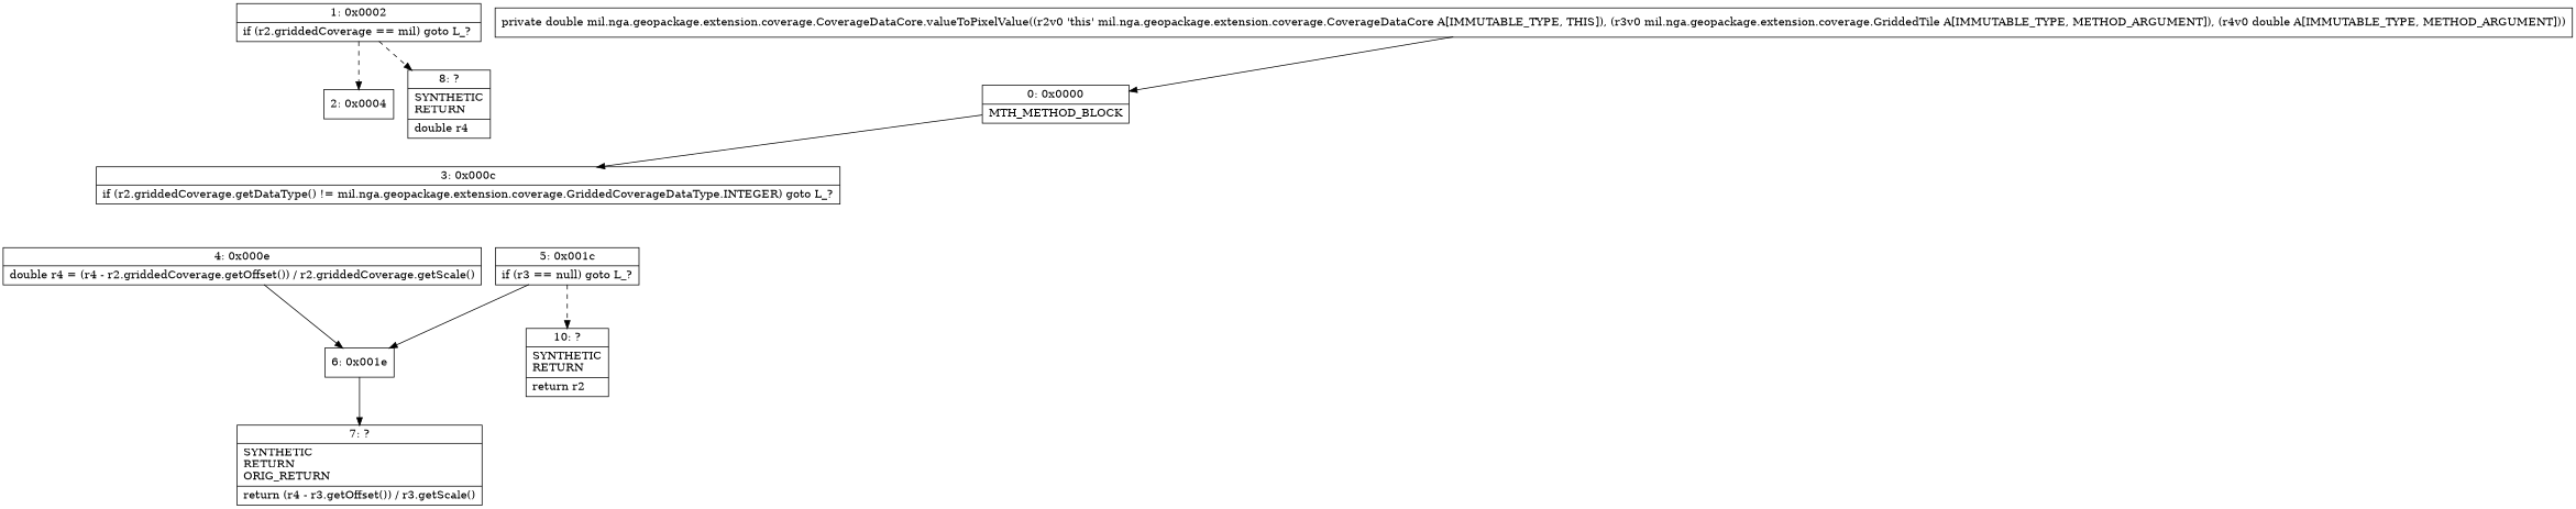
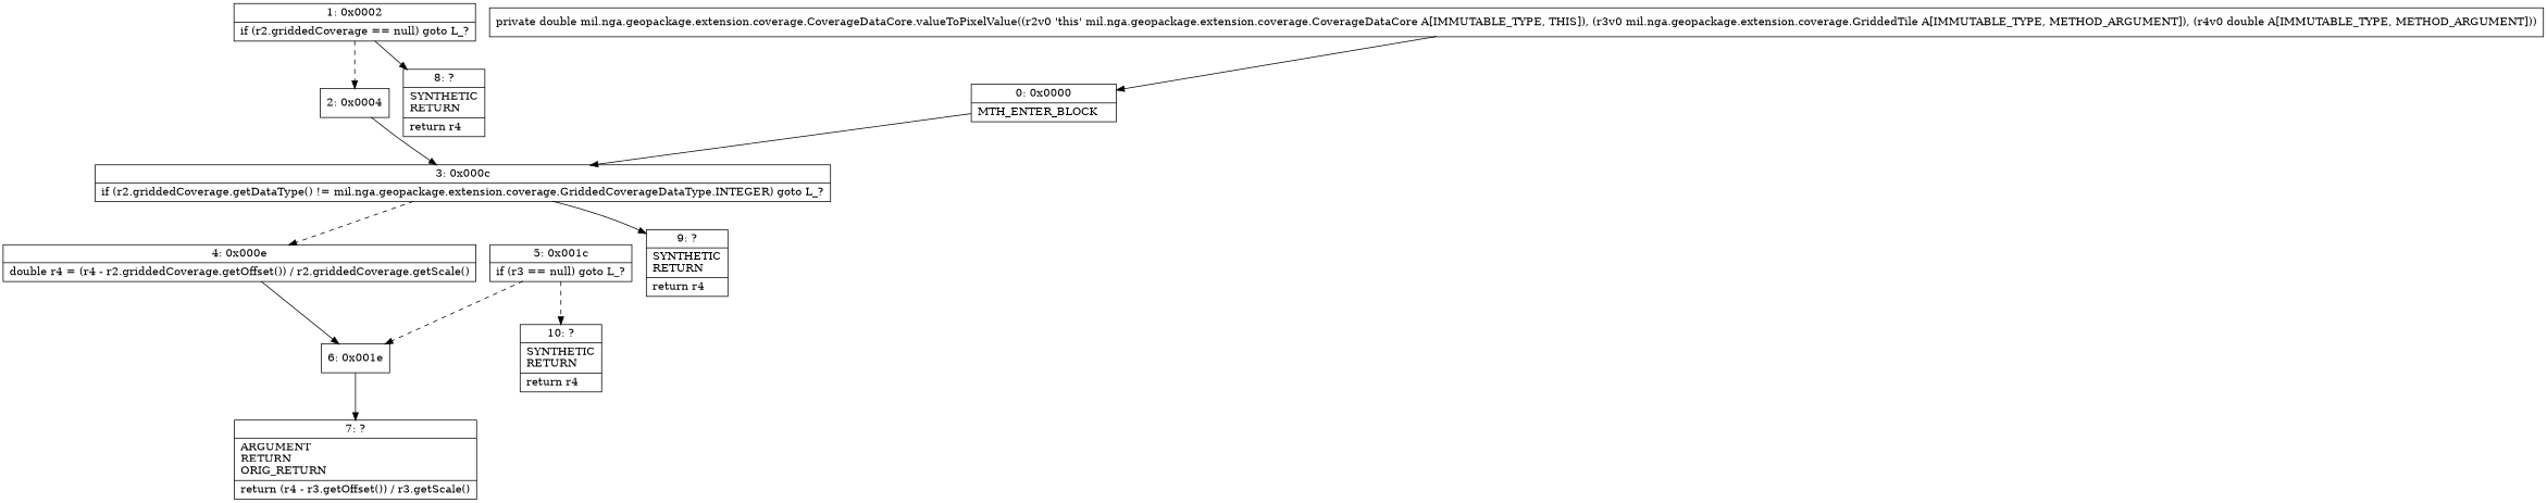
  digraph {
    node [shape=record]
-   n1 [label="{0\:\ 0x0000|MTH_METHOD_BLOCK\l}"]
+   n1 [label="{0\:\ 0x0000|MTH_ENTER_BLOCK\l}"]
    n2 [label="{3\:\ 0x000c|if (r2.griddedCoverage.getDataType() != mil.nga.geopackage.extension.coverage.GriddedCoverageDataType.INTEGER) goto L_?\l}"]
-   n3 [label="{1\:\ 0x0002|if (r2.griddedCoverage == mil) goto L_?\l}"]
+   n3 [label="{1\:\ 0x0002|if (r2.griddedCoverage == null) goto L_?\l}"]
    n4 [label="{2\:\ 0x0004}"]
-   n5 [label="{8\:\ ?|SYNTHETIC\lRETURN\l|double r4\l}"]
+   n5 [label="{8\:\ ?|SYNTHETIC\lRETURN\l|return r4\l}"]
    n6 [label="{4\:\ 0x000e|double r4 = (r4 \- r2.griddedCoverage.getOffset()) \/ r2.griddedCoverage.getScale()\l}"]
+   n7 [label="{9\:\ ?|SYNTHETIC\lRETURN\l|return r4\l}"]
    n8 [label="{6\:\ 0x001e}"]
    n9 [label="{5\:\ 0x001c|if (r3 == null) goto L_?\l}"]
-   n10 [label="{10\:\ ?|SYNTHETIC\lRETURN\l|return r2\l}"]
-   n11 [label="{7\:\ ?|SYNTHETIC\lRETURN\lORIG_RETURN\l|return (r4 \- r3.getOffset()) \/ r3.getScale()\l}"]
+   n10 [label="{10\:\ ?|SYNTHETIC\lRETURN\l|return r4\l}"]
+   n11 [label="{7\:\ ?|ARGUMENT\lRETURN\lORIG_RETURN\l|return (r4 \- r3.getOffset()) \/ r3.getScale()\l}"]
    n12 [label="{private double mil.nga.geopackage.extension.coverage.CoverageDataCore.valueToPixelValue((r2v0 'this' mil.nga.geopackage.extension.coverage.CoverageDataCore A[IMMUTABLE_TYPE, THIS]), (r3v0 mil.nga.geopackage.extension.coverage.GriddedTile A[IMMUTABLE_TYPE, METHOD_ARGUMENT]), (r4v0 double A[IMMUTABLE_TYPE, METHOD_ARGUMENT])) }"]
    n1 -> n2
+   n2 -> n6 [style=dashed]
+   n2 -> n7
    n3 -> n4 [style=dashed]
-   n3 -> n5 [style=dashed]
+   n3 -> n5
+   n4 -> n2
    n6 -> n8
    n8 -> n11
-   n9 -> n8 [style=solid]
+   n9 -> n8 [style=dashed]
    n9 -> n10 [style=dashed]
    n12 -> n1
  }
